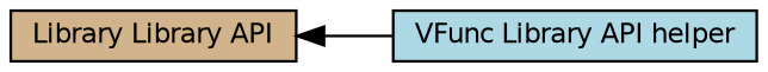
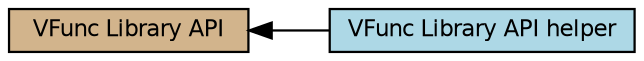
  digraph {
    rankdir=LR
    node [color=black fontname=Helvetica fontsize=10 shape=box style=filled]
-   n1 [height=0.2 label="Library Library API" width=0.4 fillcolor=tan]
+   n1 [height=0.2 label="VFunc Library API" width=0.4 fillcolor=tan]
    n2 [fillcolor=lightblue fontcolor=black height=0.2 label="VFunc Library API helper" width=0.4]
    n1 -> n2 [dir=back fontname=Helvetica fontsize=10 labelfontname=Helvetica labelfontsize=10 shape=plaintext style=solid]
  }
